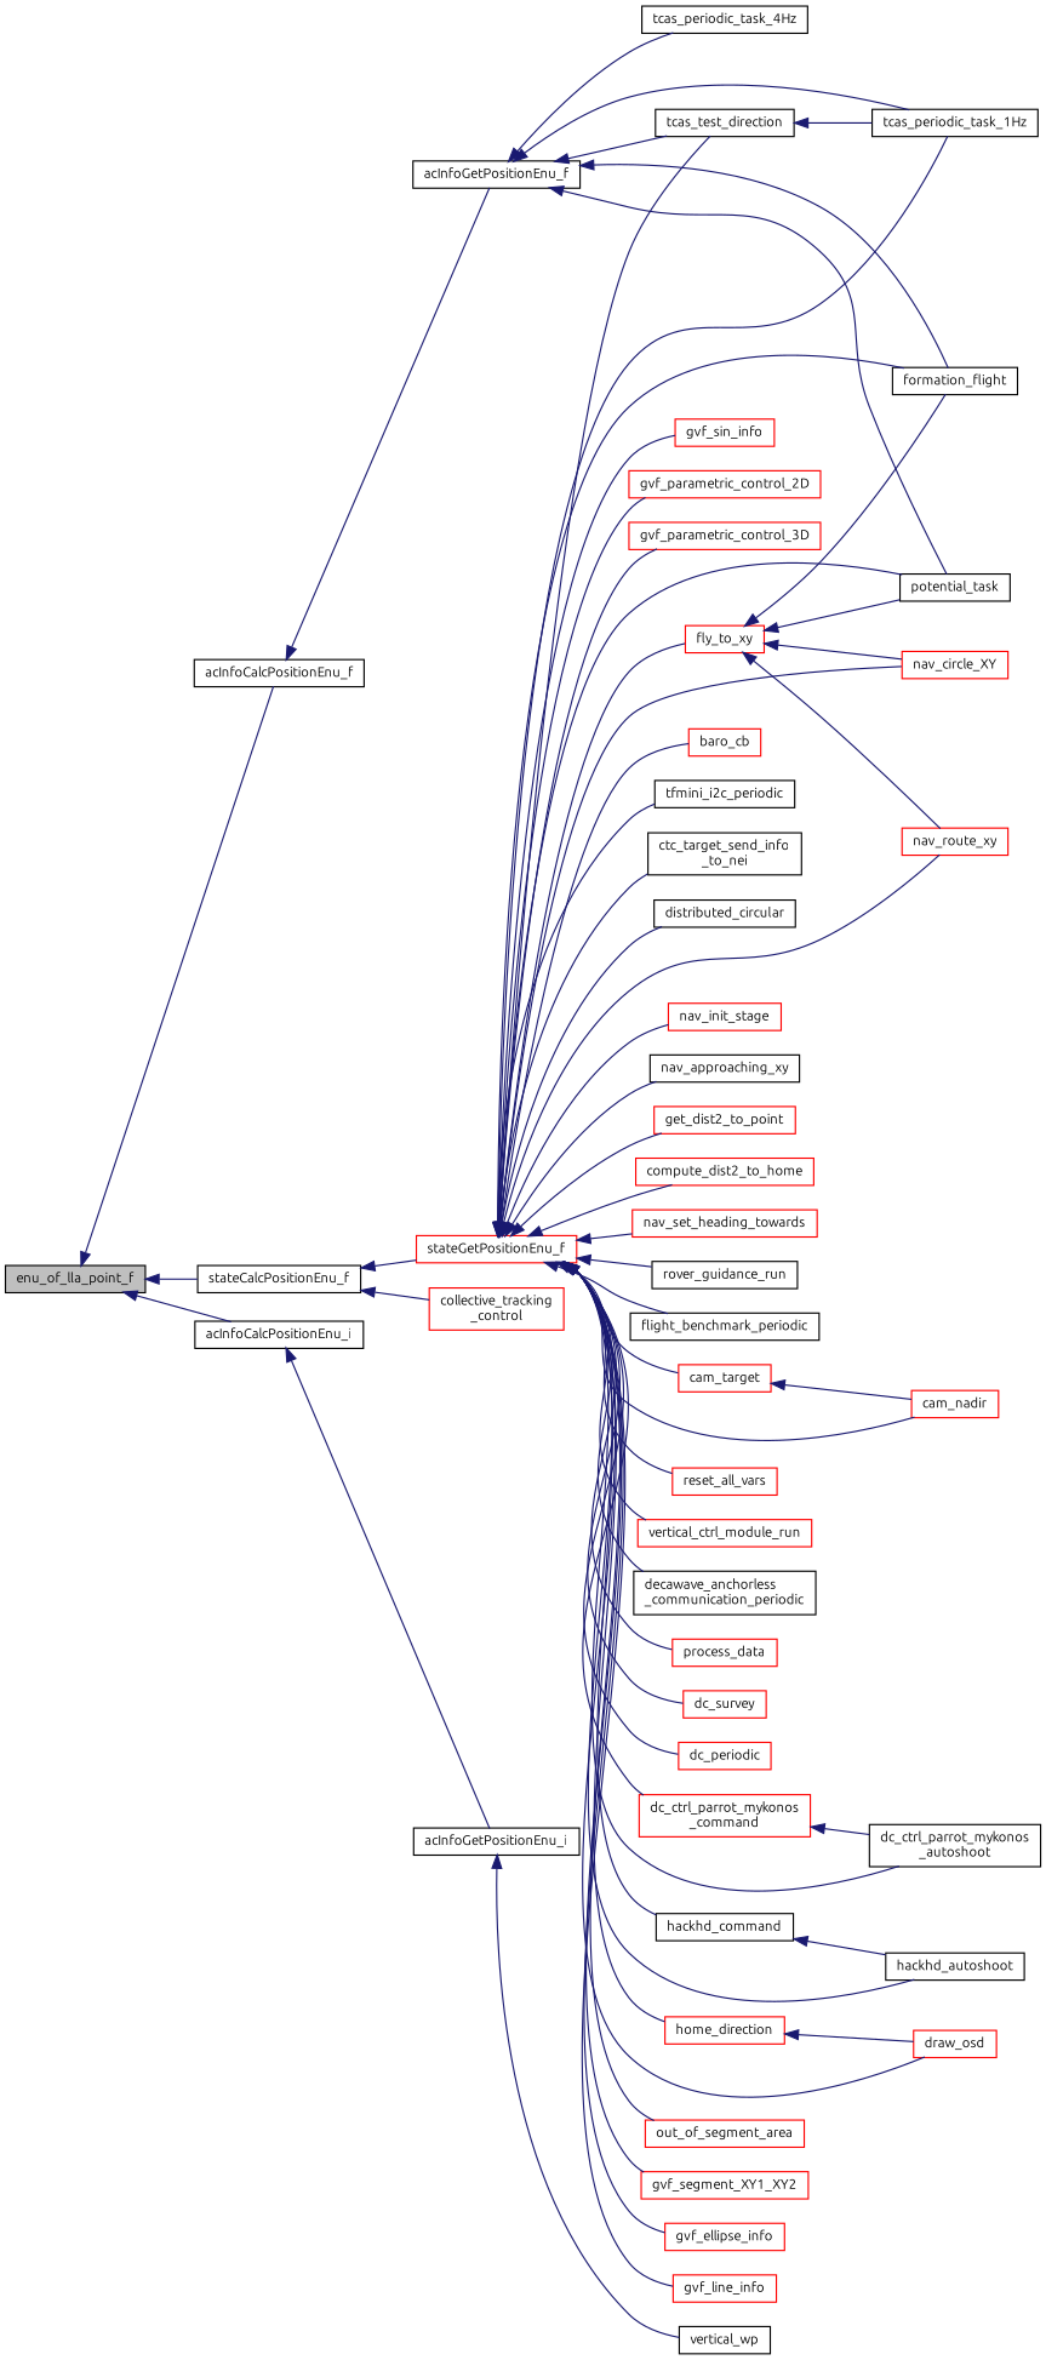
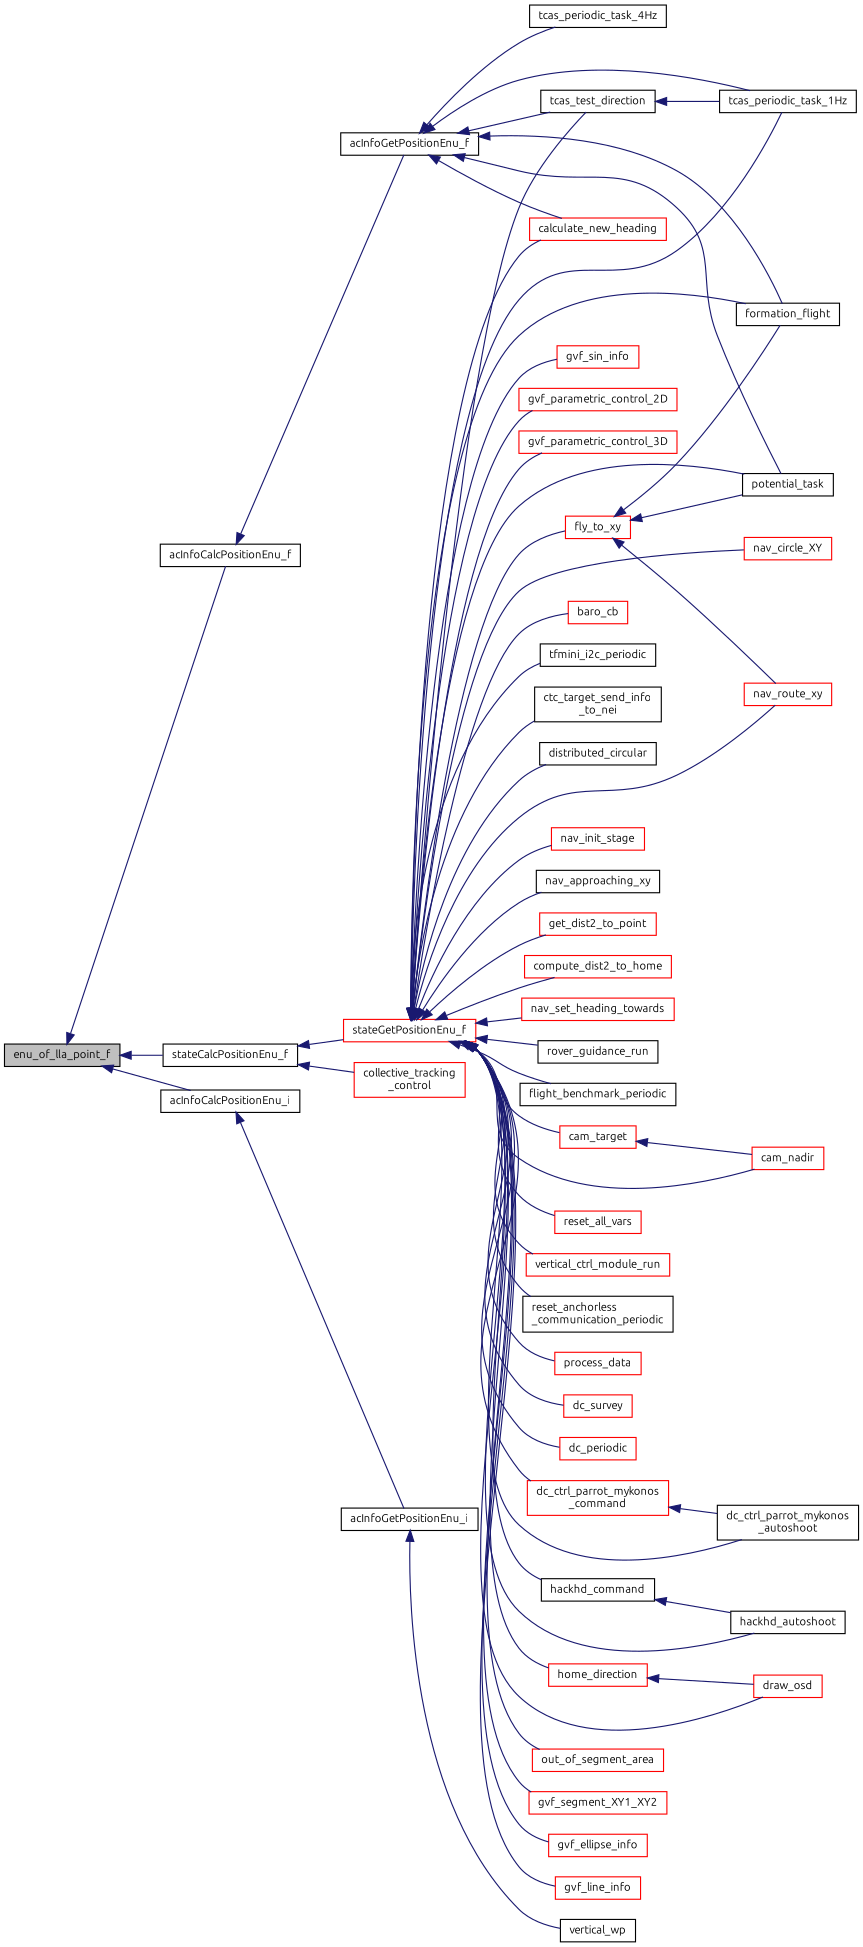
  digraph {
    fontname=Ubuntu
    rankdir=LR
    node [color=red fillcolor=white fontname=Ubuntu fontsize=10 shape=record style=filled]
    edge [color=midnightblue dir=back fontname=Ubuntu fontsize=10 labelfontname=FreeSans labelfontsize=10 style=solid]
    n1 [color=black fillcolor=grey75 fontcolor=black height=0.2 label=enu_of_lla_point_f width=0.4]
    n2 [color=black height=0.2 label=acInfoCalcPositionEnu_f width=0.4]
    n3 [color=black height=0.2 label=acInfoCalcPositionEnu_i width=0.4]
    n4 [color=black height=0.2 label=stateCalcPositionEnu_f width=0.4]
    n5 [color=black height=0.2 label=acInfoGetPositionEnu_f width=0.4]
    n6 [color=black height=0.2 label=acInfoGetPositionEnu_i width=0.4]
    n7 [height=0.2 label=stateGetPositionEnu_f width=0.4]
    n8 [height=0.2 label="collective_tracking\l_control" width=0.4]
    n9 [color=black height=0.2 label=formation_flight width=0.4]
    n10 [color=black height=0.2 label=potential_task width=0.4]
    n11 [color=black height=0.2 label=tcas_test_direction width=0.4]
    n12 [color=black height=0.2 label=tcas_periodic_task_1Hz width=0.4]
    n13 [color=black height=0.2 label=tcas_periodic_task_4Hz width=0.4]
+   n14 [height=0.2 label=calculate_new_heading width=0.4]
    n15 [color=black height=0.2 label=vertical_wp width=0.4]
    n16 [height=0.2 label=nav_init_stage width=0.4]
    n17 [height=0.2 label=nav_circle_XY width=0.4]
    n18 [color=black height=0.2 label=nav_approaching_xy width=0.4]
    n19 [height=0.2 label=fly_to_xy width=0.4]
    n20 [height=0.2 label=nav_route_xy width=0.4]
    n21 [height=0.2 label=get_dist2_to_point width=0.4]
    n22 [height=0.2 label=compute_dist2_to_home width=0.4]
    n23 [height=0.2 label=nav_set_heading_towards width=0.4]
    n24 [color=black height=0.2 label=rover_guidance_run width=0.4]
    n25 [color=black height=0.2 label=flight_benchmark_periodic width=0.4]
    n26 [height=0.2 label=cam_target width=0.4]
    n27 [height=0.2 label=cam_nadir width=0.4]
    n28 [height=0.2 label=reset_all_vars width=0.4]
    n29 [height=0.2 label=vertical_ctrl_module_run width=0.4]
-   n30 [color=black height=0.2 label="decawave_anchorless\l_communication_periodic" width=0.4]
+   n30 [color=black height=0.2 label="reset_anchorless\l_communication_periodic" width=0.4]
    n31 [height=0.2 label=process_data width=0.4]
    n32 [height=0.2 label=dc_survey width=0.4]
    n33 [height=0.2 label=dc_periodic width=0.4]
    n34 [height=0.2 label="dc_ctrl_parrot_mykonos\l_command" width=0.4]
    n35 [color=black height=0.2 label="dc_ctrl_parrot_mykonos\l_autoshoot" width=0.4]
    n36 [color=black height=0.2 label=hackhd_command width=0.4]
    n37 [color=black height=0.2 label=hackhd_autoshoot width=0.4]
    n38 [height=0.2 label=home_direction width=0.4]
    n39 [height=0.2 label=draw_osd width=0.4]
    n40 [height=0.2 label=out_of_segment_area width=0.4]
    n41 [height=0.2 label=gvf_segment_XY1_XY2 width=0.4]
    n42 [height=0.2 label=gvf_ellipse_info width=0.4]
    n43 [height=0.2 label=gvf_line_info width=0.4]
    n44 [height=0.2 label=gvf_sin_info width=0.4]
    n45 [height=0.2 label=gvf_parametric_control_2D width=0.4]
    n46 [height=0.2 label=gvf_parametric_control_3D width=0.4]
    n47 [height=0.2 label=baro_cb width=0.4]
    n48 [color=black height=0.2 label=tfmini_i2c_periodic width=0.4]
    n49 [color=black height=0.2 label="ctc_target_send_info\l_to_nei" width=0.4]
    n50 [color=black height=0.2 label=distributed_circular width=0.4]
    n1 -> n2
    n1 -> n3
    n1 -> n4
    n2 -> n5
    n3 -> n6
    n4 -> n7
    n4 -> n8
    n5 -> n9
    n5 -> n10
    n5 -> n11
    n5 -> n12
    n5 -> n13
+   n5 -> n14
    n6 -> n15
    n7 -> n9
    n7 -> n10
    n7 -> n11
    n7 -> n12
+   n7 -> n14
    n7 -> n16
    n7 -> n17
    n7 -> n18
    n7 -> n19
    n7 -> n20
    n7 -> n21
    n7 -> n22
    n7 -> n23
    n7 -> n24
    n7 -> n25
    n7 -> n26
    n7 -> n27
    n7 -> n28
    n7 -> n29
    n7 -> n30
    n7 -> n31
    n7 -> n32
    n7 -> n33
    n7 -> n34
    n7 -> n35
    n7 -> n36
    n7 -> n37
    n7 -> n38
    n7 -> n39
    n7 -> n40
    n7 -> n41
    n7 -> n42
    n7 -> n43
    n7 -> n44
    n7 -> n45
    n7 -> n46
    n7 -> n47
    n7 -> n48
    n7 -> n49
    n7 -> n50
    n11 -> n12
    n19 -> n9
    n19 -> n10
-   n19 -> n17
    n19 -> n20
    n26 -> n27
    n34 -> n35
    n36 -> n37
    n38 -> n39
  }
